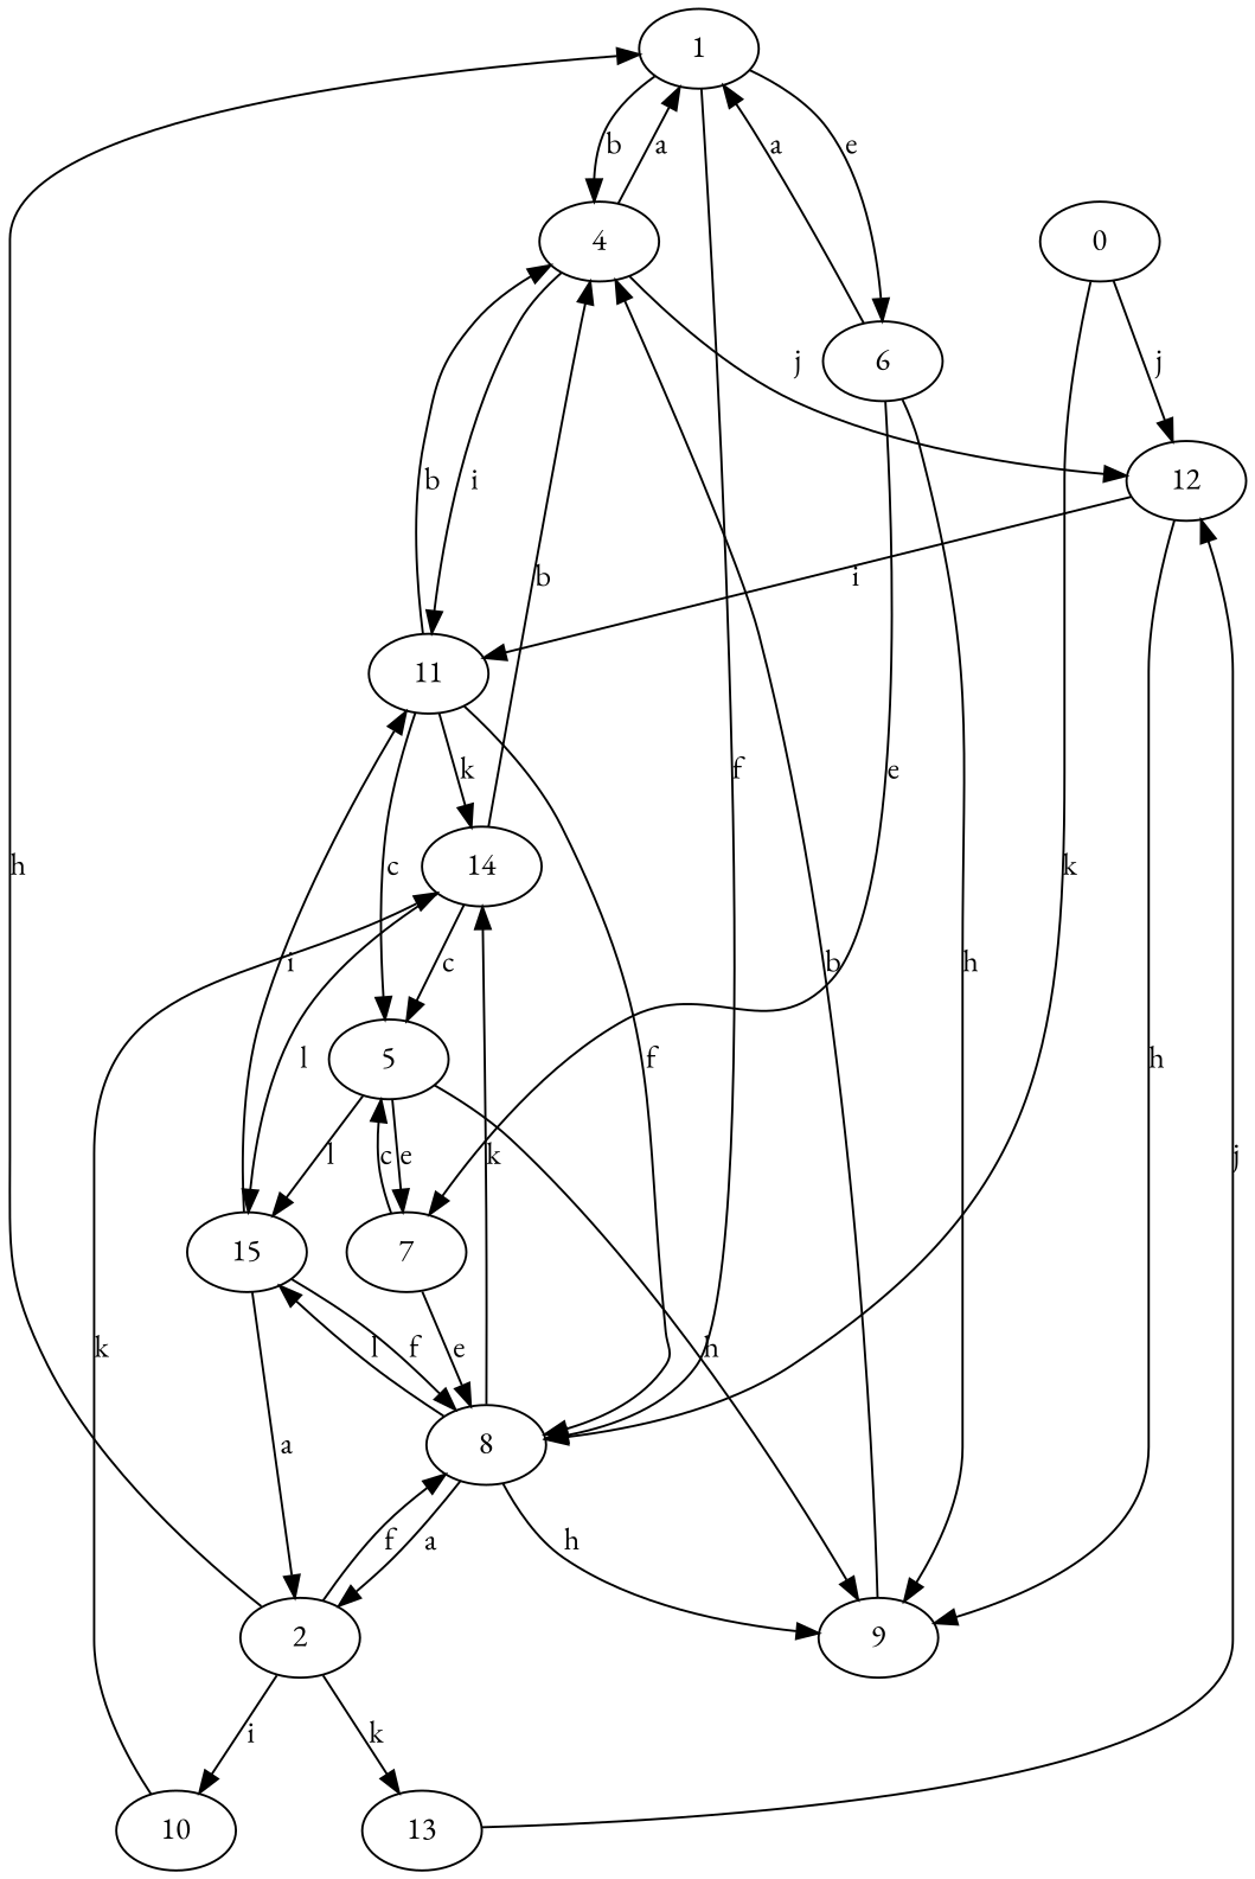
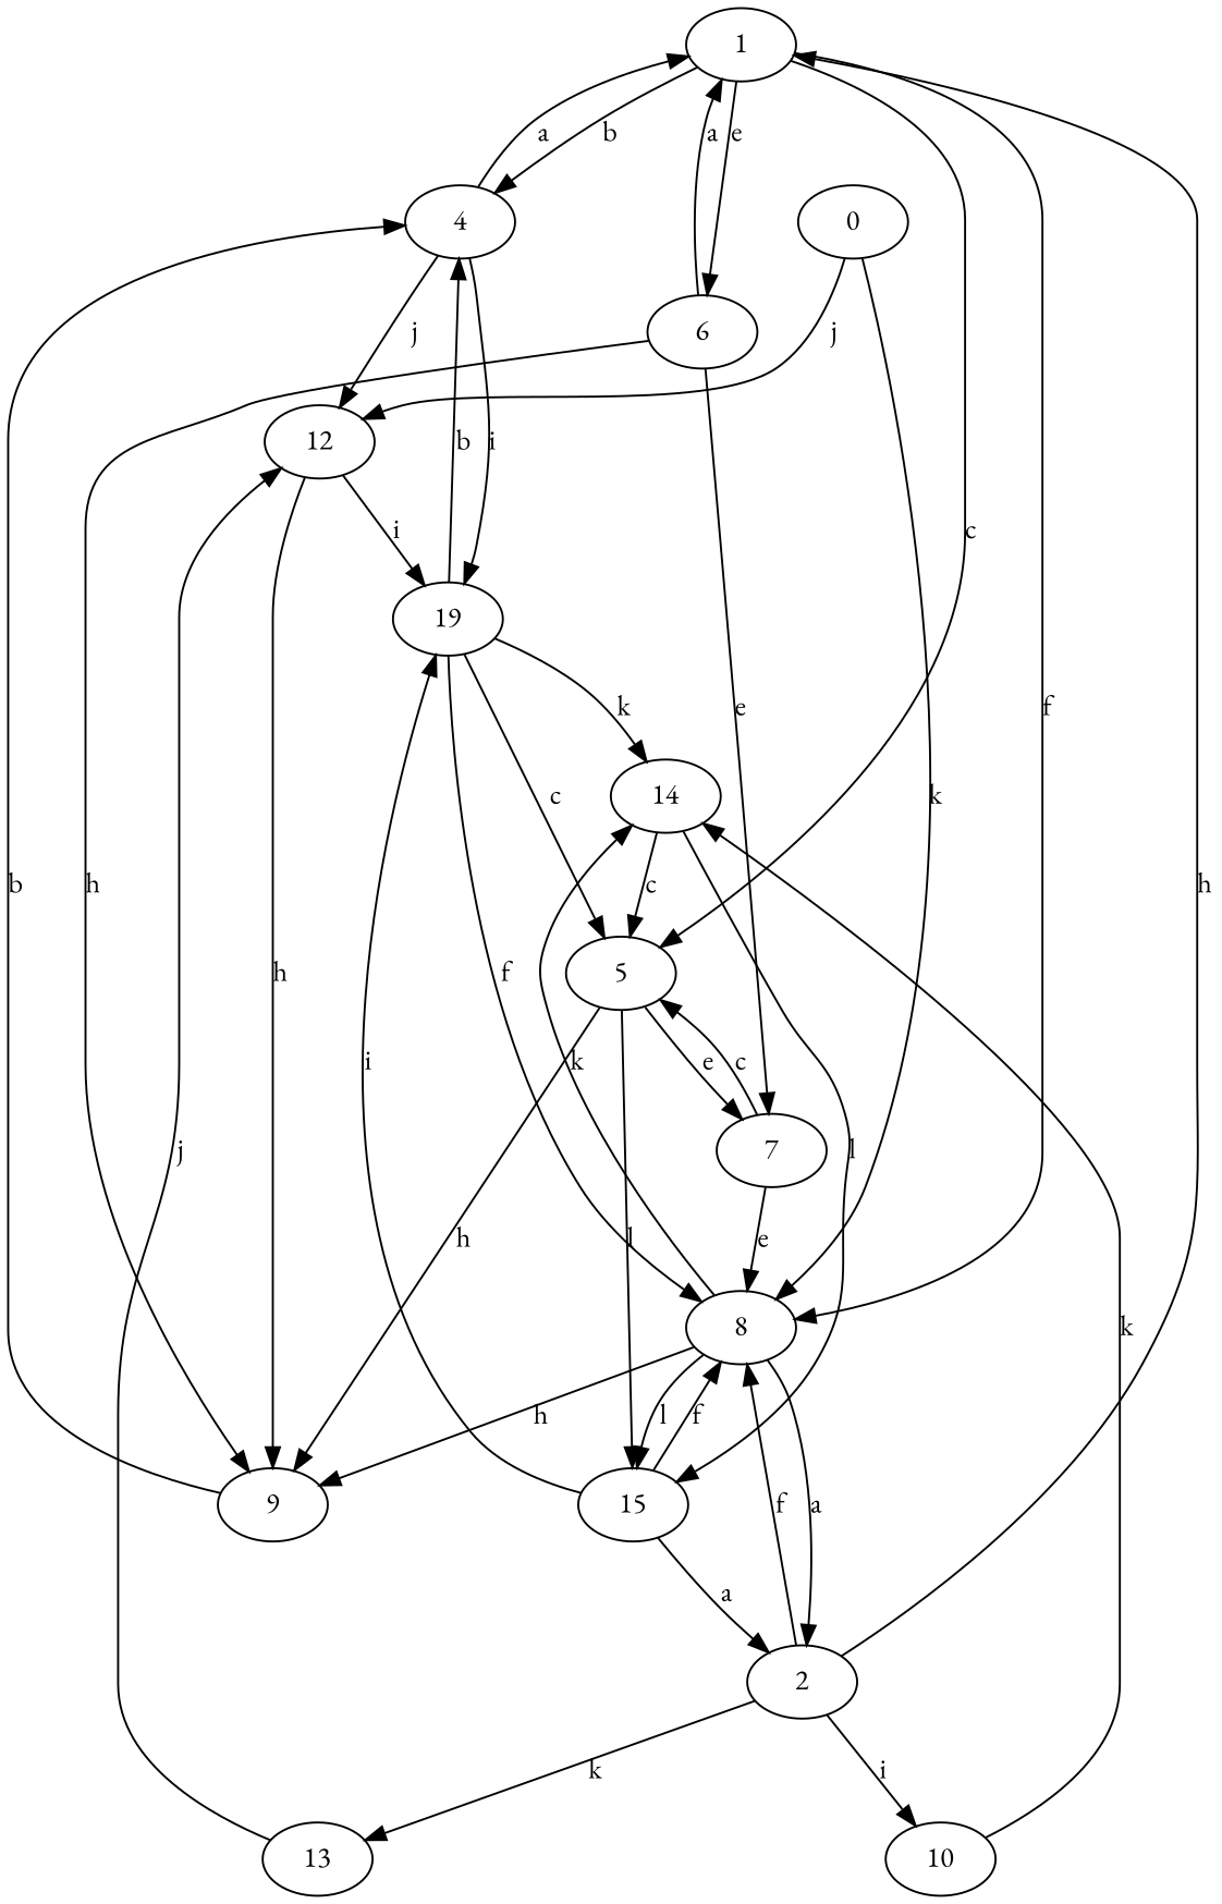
  strict digraph {
    fontname="EB Garamond"
    node [fontname="EB Garamond"]
    edge [fontname="EB Garamond"]
    1
    4
    5
    6
    8
-   11
+   11 [label=19]
    12
    7
    9
    15
    2
    14
    10
    13
    0
    1 -> 4 [label=b]
+   1 -> 5 [label=c]
    1 -> 6 [label=e]
    1 -> 8 [label=f]
    4 -> 1 [label=a]
    4 -> 11 [label=i]
    4 -> 12 [label=j]
    5 -> 7 [label=e]
    5 -> 9 [label=h]
    5 -> 15 [label=l]
    6 -> 1 [label=a]
    6 -> 7 [label=e]
    6 -> 9 [label=h]
    8 -> 9 [label=h]
    8 -> 15 [label=l]
    8 -> 2 [label=a]
    8 -> 14 [label=k]
    11 -> 4 [label=b]
    11 -> 5 [label=c]
    11 -> 8 [label=f]
    11 -> 14 [label=k]
    12 -> 11 [label=i]
    12 -> 9 [label=h]
    7 -> 5 [label=c]
    7 -> 8 [label=e]
    9 -> 4 [label=b]
    15 -> 8 [label=f]
    15 -> 11 [label=i]
    15 -> 2 [label=a]
    2 -> 1 [label=h]
    2 -> 8 [label=f]
    2 -> 10 [label=i]
    2 -> 13 [label=k]
-   14 -> 4 [label=b]
    14 -> 5 [label=c]
    14 -> 15 [label=l]
    10 -> 14 [label=k]
    13 -> 12 [label=j]
    0 -> 8 [label=k]
    0 -> 12 [label=j]
  }
